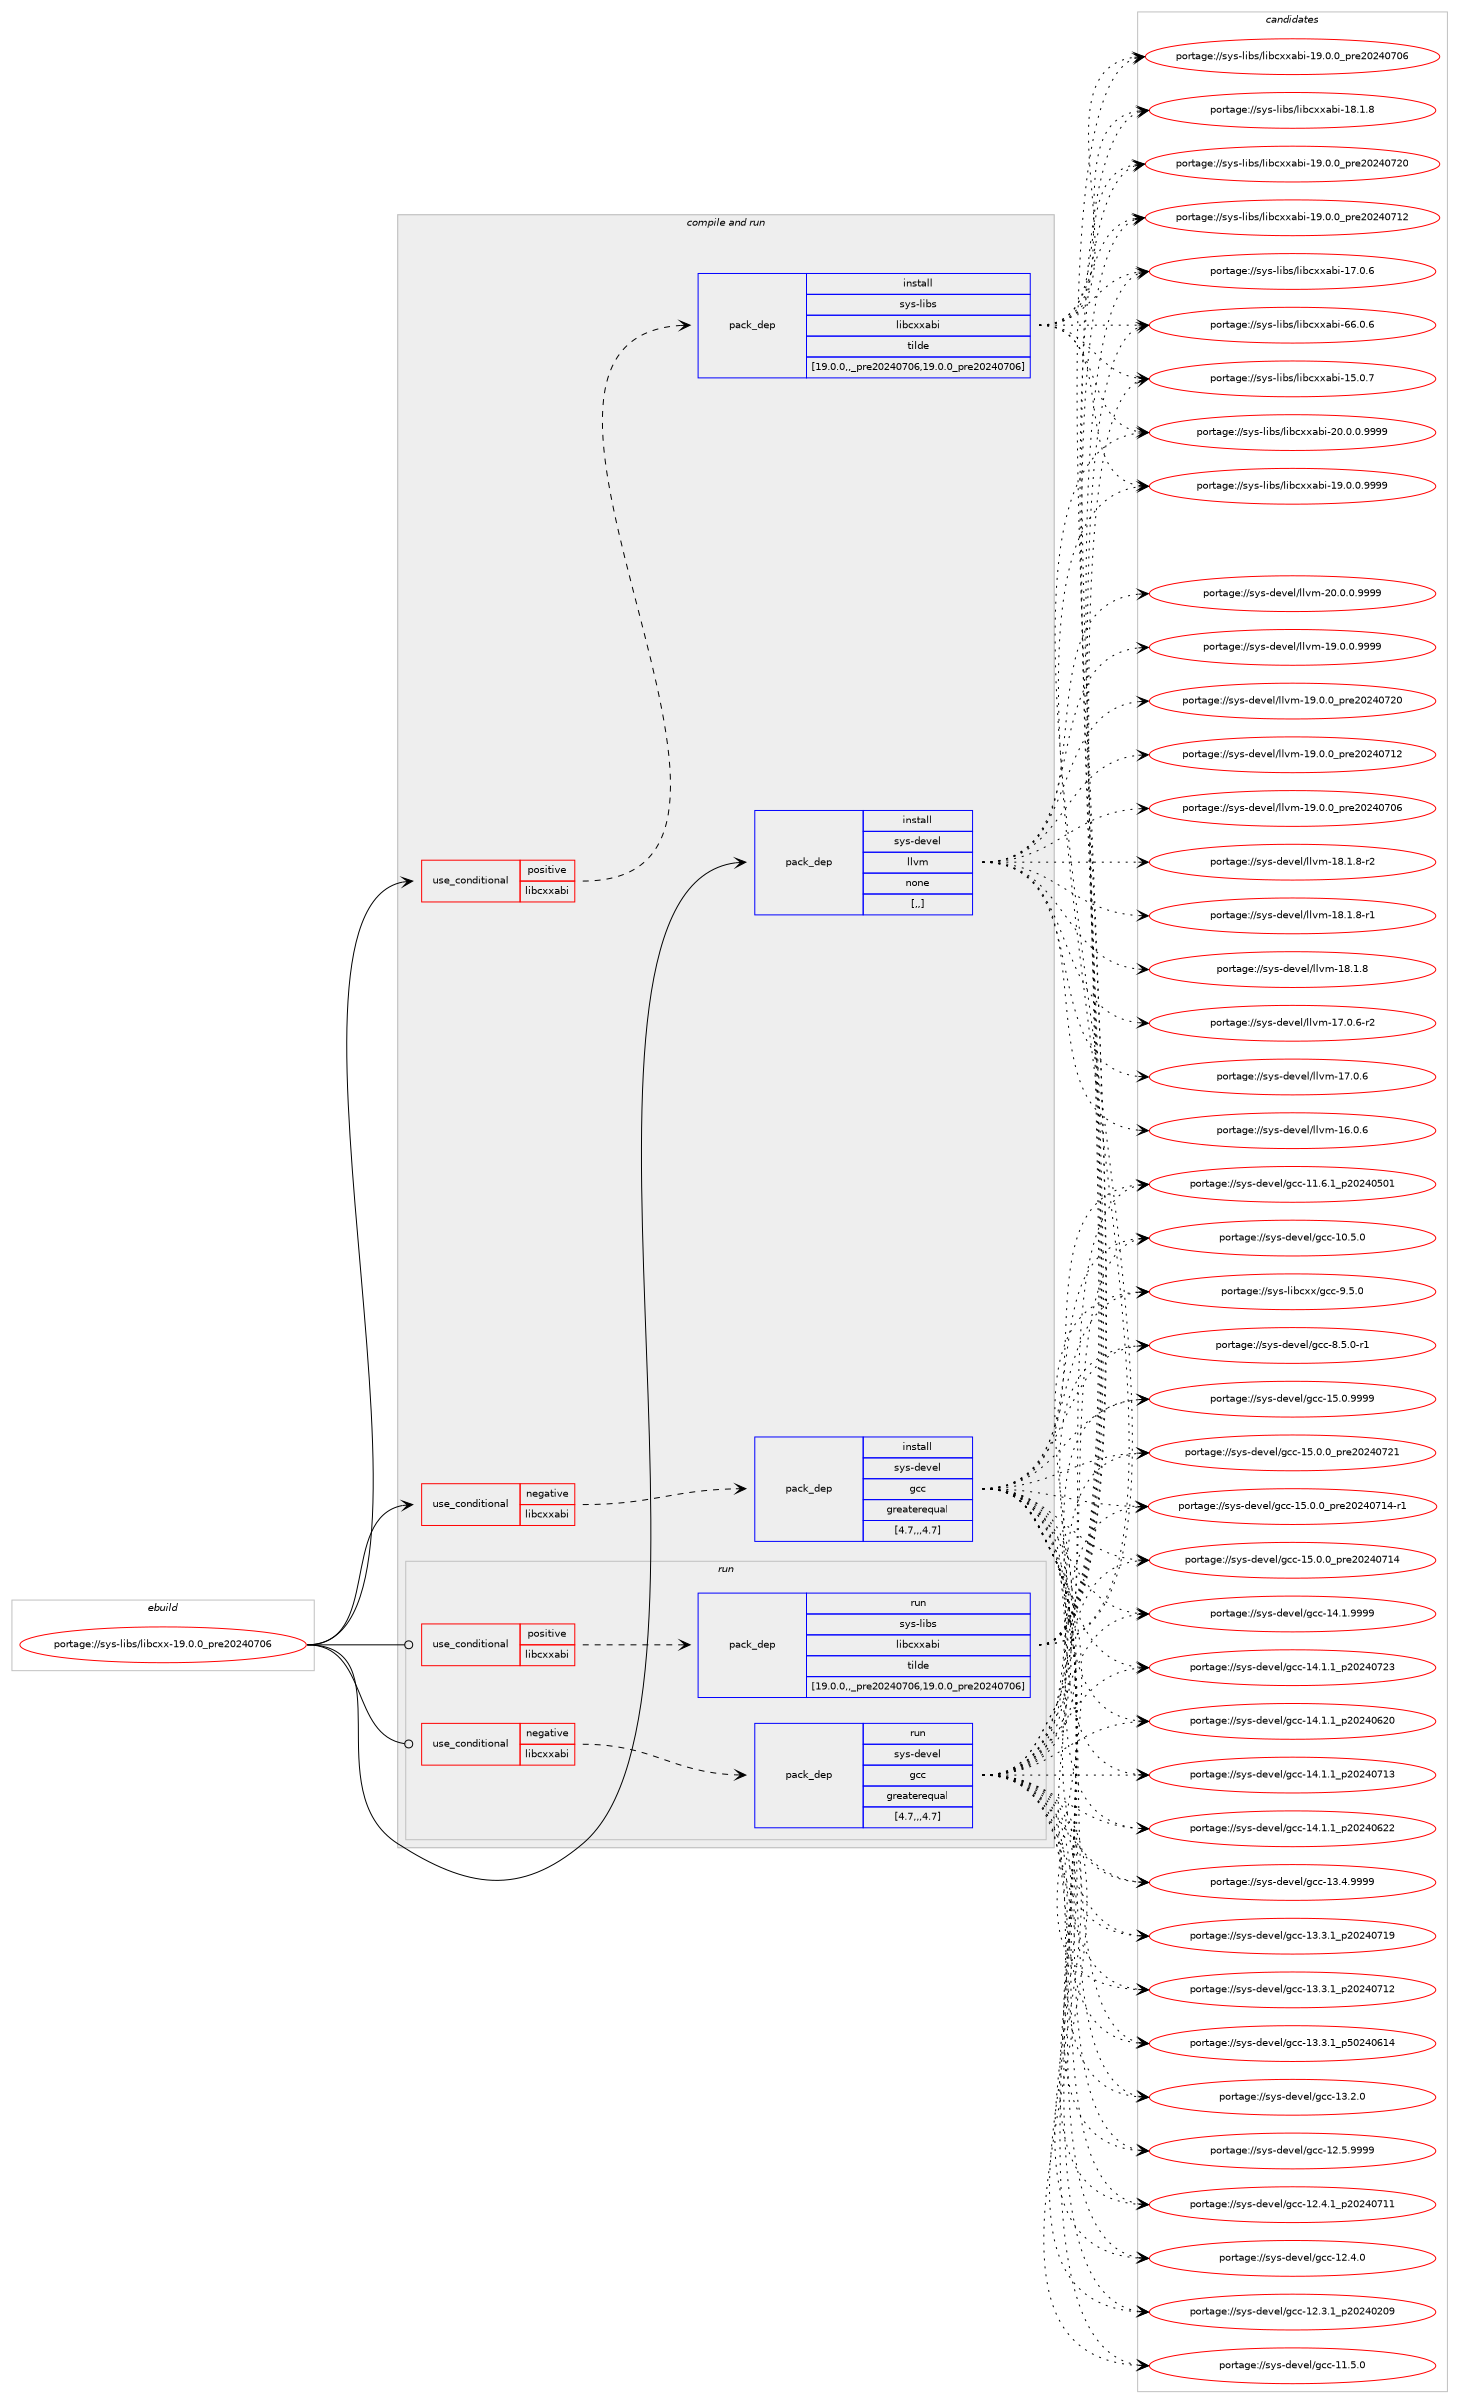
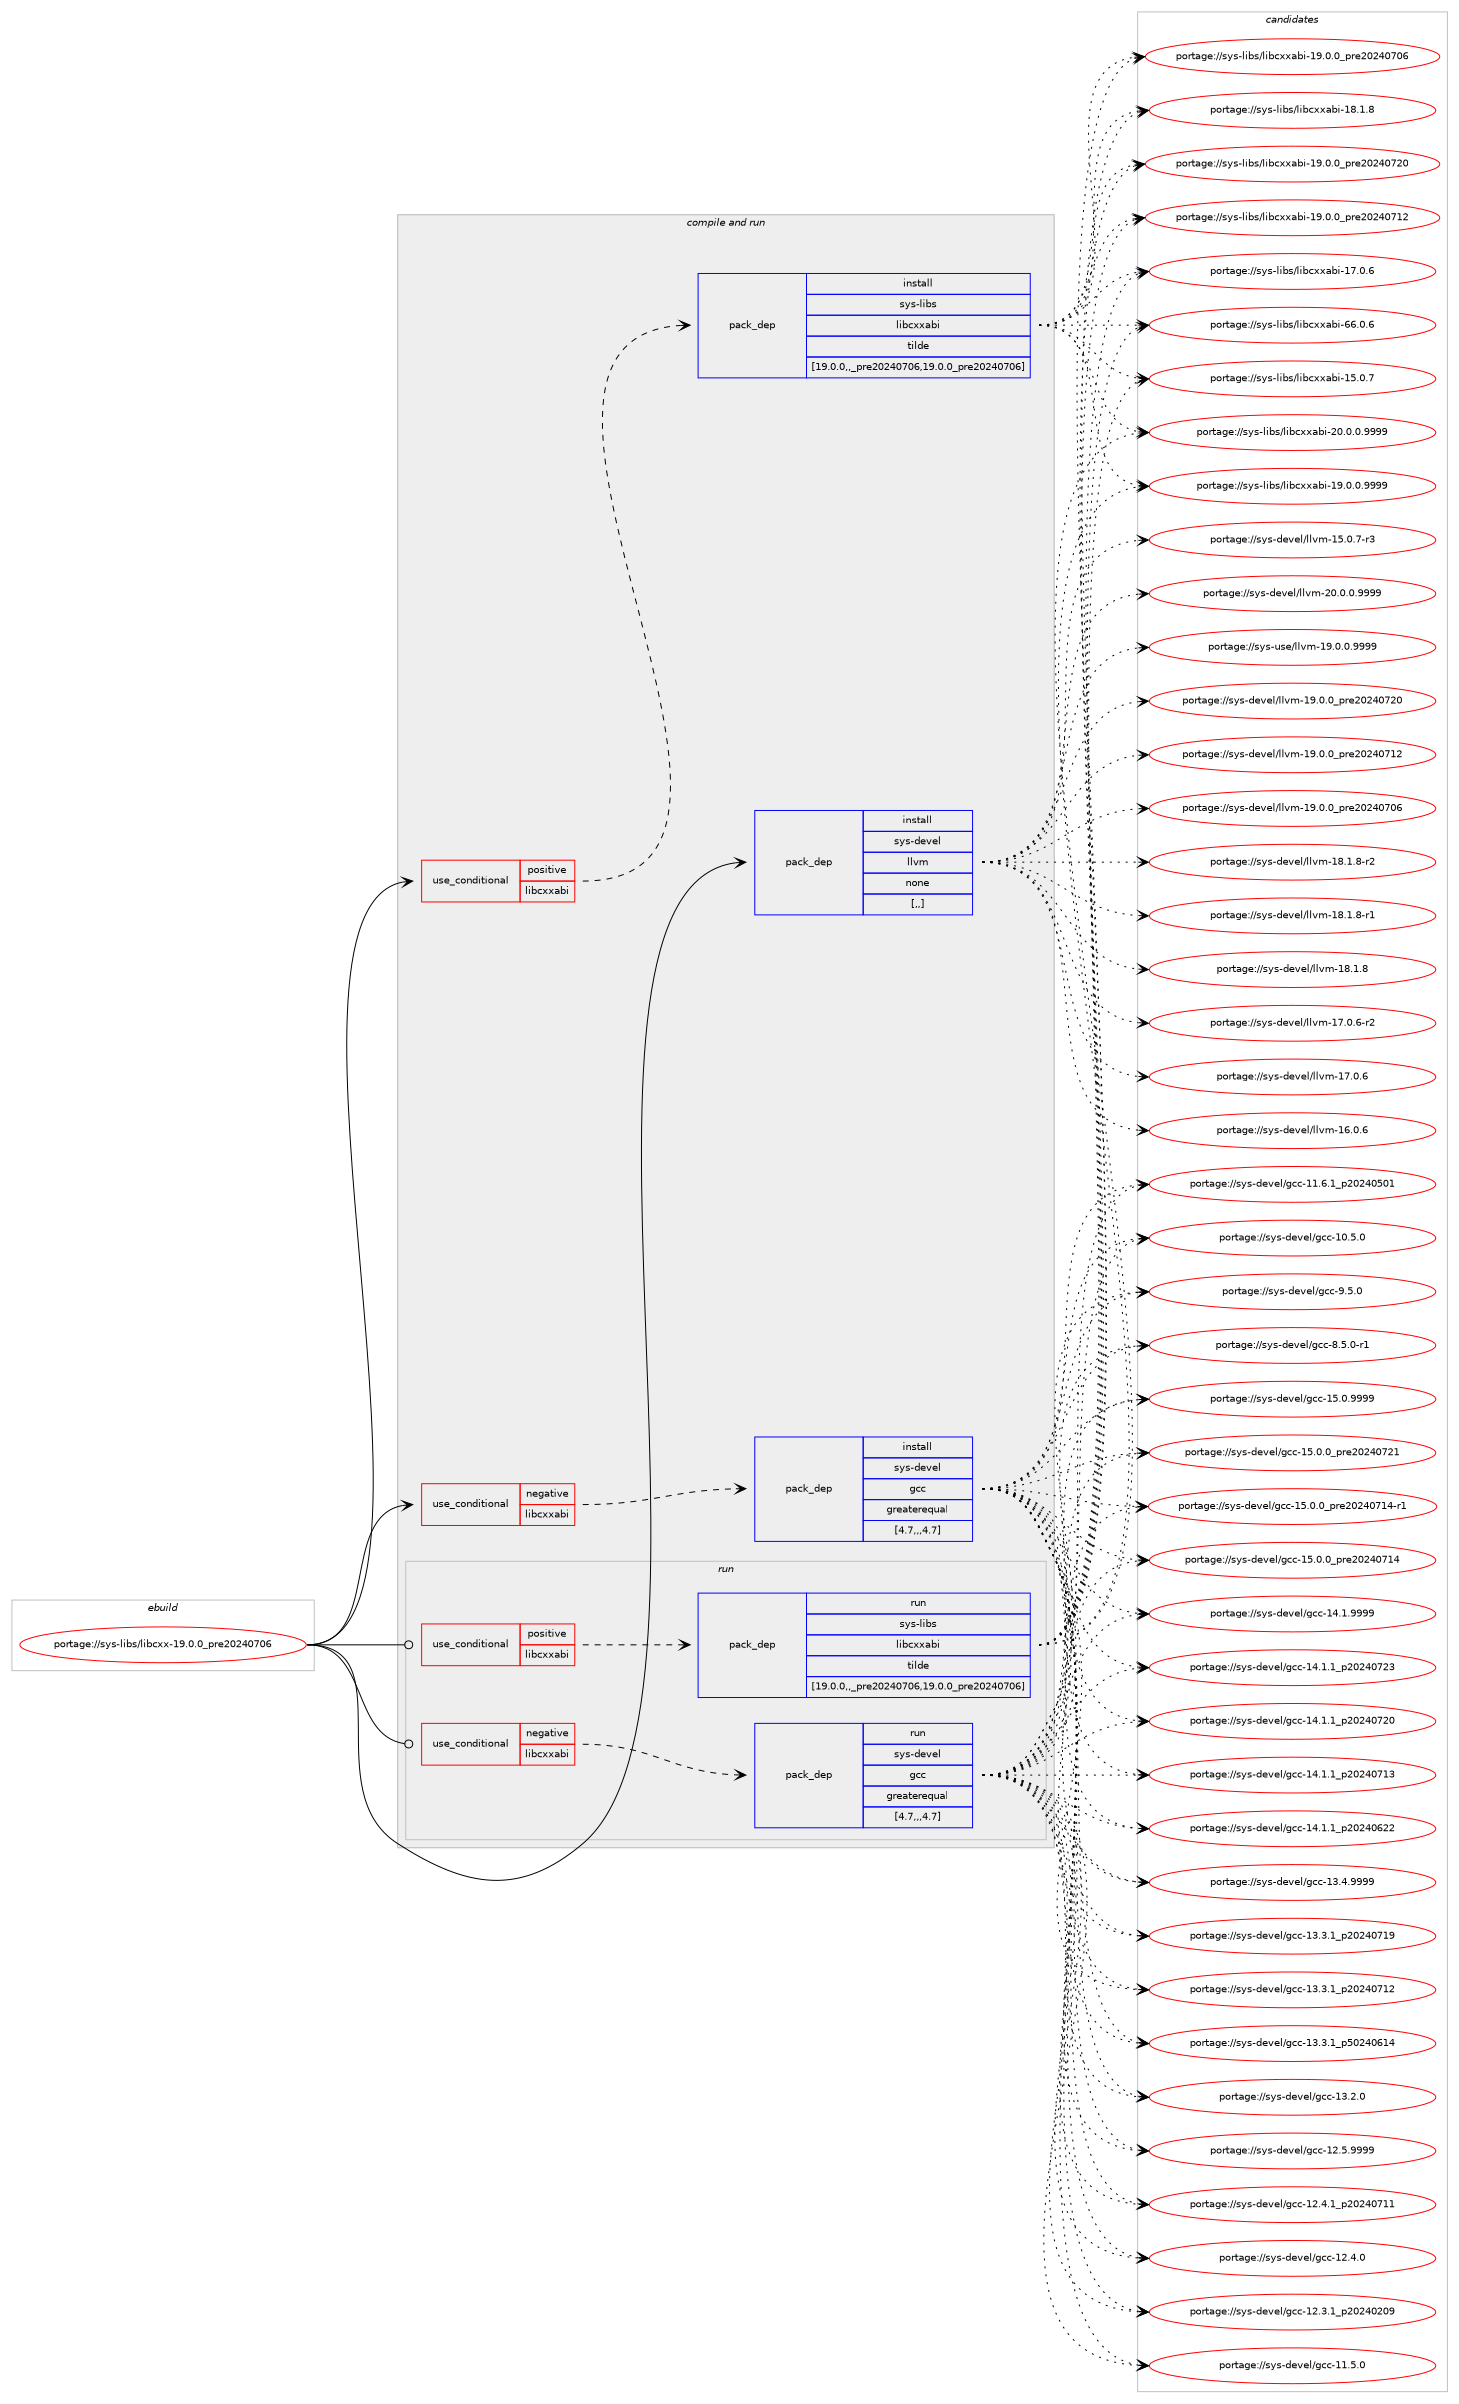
  digraph {
    compound=true
    concentrate=true
    fontname=Helvetica
    fontsize=10
    newrank=true
    rankdir=LR
    ranksep=1.5
    node [color=red fontname=Helvetica fontsize=10]
    edge [arrowhead=vee headport=w style=dotted tailport=e weight=100]
    n1 [label="portage://sys-libs/libcxx-19.0.0_pre20240706" width=4]
    n2 [color=blue label=<<TABLE BORDER="0" CELLBORDER="1" CELLSPACING="0" CELLPADDING="4" WIDTH="220"><TR><TD ROWSPAN="6" CELLPADDING="30">pack_dep</TD></TR><TR><TD WIDTH="110">install</TD></TR><TR><TD>sys-devel</TD></TR><TR><TD>gcc</TD></TR><TR><TD>greaterequal</TD></TR><TR><TD>[4.7,,,4.7]</TD></TR></TABLE>> shape=none]
    n3 [label=<<TABLE BORDER="0" CELLBORDER="1" CELLSPACING="0" CELLPADDING="4"><TR><TD ROWSPAN="3" CELLPADDING="10">use_conditional</TD></TR><TR><TD>negative</TD></TR><TR><TD>libcxxabi</TD></TR></TABLE>> shape=none]
    n4 [color=blue label=<<TABLE BORDER="0" CELLBORDER="1" CELLSPACING="0" CELLPADDING="4" WIDTH="220"><TR><TD ROWSPAN="6" CELLPADDING="30">pack_dep</TD></TR><TR><TD WIDTH="110">install</TD></TR><TR><TD>sys-libs</TD></TR><TR><TD>libcxxabi</TD></TR><TR><TD>tilde</TD></TR><TR><TD>[19.0.0,,_pre20240706,19.0.0_pre20240706]</TD></TR></TABLE>> shape=none]
    n5 [label=<<TABLE BORDER="0" CELLBORDER="1" CELLSPACING="0" CELLPADDING="4"><TR><TD ROWSPAN="3" CELLPADDING="10">use_conditional</TD></TR><TR><TD>positive</TD></TR><TR><TD>libcxxabi</TD></TR></TABLE>> shape=none]
    n6 [color=blue label=<<TABLE BORDER="0" CELLBORDER="1" CELLSPACING="0" CELLPADDING="4" WIDTH="220"><TR><TD ROWSPAN="6" CELLPADDING="30">pack_dep</TD></TR><TR><TD WIDTH="110">install</TD></TR><TR><TD>sys-devel</TD></TR><TR><TD>llvm</TD></TR><TR><TD>none</TD></TR><TR><TD>[,,]</TD></TR></TABLE>> shape=none]
    n7 [color=blue label=<<TABLE BORDER="0" CELLBORDER="1" CELLSPACING="0" CELLPADDING="4" WIDTH="220"><TR><TD ROWSPAN="6" CELLPADDING="30">pack_dep</TD></TR><TR><TD WIDTH="110">run</TD></TR><TR><TD>sys-devel</TD></TR><TR><TD>gcc</TD></TR><TR><TD>greaterequal</TD></TR><TR><TD>[4.7,,,4.7]</TD></TR></TABLE>> shape=none]
    n8 [label=<<TABLE BORDER="0" CELLBORDER="1" CELLSPACING="0" CELLPADDING="4"><TR><TD ROWSPAN="3" CELLPADDING="10">use_conditional</TD></TR><TR><TD>negative</TD></TR><TR><TD>libcxxabi</TD></TR></TABLE>> shape=none]
    n9 [color=blue label=<<TABLE BORDER="0" CELLBORDER="1" CELLSPACING="0" CELLPADDING="4" WIDTH="220"><TR><TD ROWSPAN="6" CELLPADDING="30">pack_dep</TD></TR><TR><TD WIDTH="110">run</TD></TR><TR><TD>sys-libs</TD></TR><TR><TD>libcxxabi</TD></TR><TR><TD>tilde</TD></TR><TR><TD>[19.0.0,,_pre20240706,19.0.0_pre20240706]</TD></TR></TABLE>> shape=none]
    n10 [label=<<TABLE BORDER="0" CELLBORDER="1" CELLSPACING="0" CELLPADDING="4"><TR><TD ROWSPAN="3" CELLPADDING="10">use_conditional</TD></TR><TR><TD>positive</TD></TR><TR><TD>libcxxabi</TD></TR></TABLE>> shape=none]
    n11 [label="portage://sys-devel/gcc-15.0.9999" width=4]
    n12 [label="portage://sys-devel/gcc-15.0.0_pre20240721" width=4]
    n13 [label="portage://sys-devel/gcc-15.0.0_pre20240714-r1" width=4]
    n14 [label="portage://sys-devel/gcc-15.0.0_pre20240714" width=4]
    n15 [label="portage://sys-devel/gcc-14.1.9999" width=4]
    n16 [label="portage://sys-devel/gcc-14.1.1_p20240723" width=4]
-   n17 [label="portage://sys-devel/gcc-14.1.1_p20240620" width=4]
+   n17 [label="portage://sys-devel/gcc-14.1.1_p20240720" width=4]
    n18 [label="portage://sys-devel/gcc-14.1.1_p20240713" width=4]
    n19 [label="portage://sys-devel/gcc-14.1.1_p20240622" width=4]
    n20 [label="portage://sys-devel/gcc-13.4.9999" width=4]
    n21 [label="portage://sys-devel/gcc-13.3.1_p20240719" width=4]
    n22 [label="portage://sys-devel/gcc-13.3.1_p20240712" width=4]
    n23 [label="portage://sys-devel/gcc-13.3.1_p50240614" width=4]
    n24 [label="portage://sys-devel/gcc-13.2.0" width=4]
    n25 [label="portage://sys-devel/gcc-12.5.9999" width=4]
    n26 [label="portage://sys-devel/gcc-12.4.1_p20240711" width=4]
    n27 [label="portage://sys-devel/gcc-12.4.0" width=4]
    n28 [label="portage://sys-devel/gcc-12.3.1_p20240209" width=4]
    n29 [label="portage://sys-devel/gcc-11.5.0" width=4]
    n30 [label="portage://sys-devel/gcc-11.6.1_p20240501" width=4]
    n31 [label="portage://sys-devel/gcc-10.5.0" width=4]
-   n32 [label="portage://sys-libcxx/gcc-9.5.0" width=4]
+   n32 [label="portage://sys-devel/gcc-9.5.0" width=4]
    n33 [label="portage://sys-devel/gcc-8.5.0-r1" width=4]
    n34 [label="portage://sys-libs/libcxxabi-20.0.0.9999" width=4]
    n35 [label="portage://sys-libs/libcxxabi-19.0.0.9999" width=4]
    n36 [label="portage://sys-libs/libcxxabi-19.0.0_pre20240720" width=4]
    n37 [label="portage://sys-libs/libcxxabi-19.0.0_pre20240712" width=4]
    n38 [label="portage://sys-libs/libcxxabi-19.0.0_pre20240706" width=4]
    n39 [label="portage://sys-libs/libcxxabi-18.1.8" width=4]
    n40 [label="portage://sys-libs/libcxxabi-17.0.6" width=4]
    n41 [label="portage://sys-libs/libcxxabi-66.0.6" width=4]
    n42 [label="portage://sys-libs/libcxxabi-15.0.7" width=4]
    n43 [label="portage://sys-devel/llvm-20.0.0.9999" width=4]
-   n44 [label="portage://sys-devel/llvm-19.0.0.9999" width=4]
+   n44 [label="portage://sys-use/llvm-19.0.0.9999" width=4]
    n45 [label="portage://sys-devel/llvm-19.0.0_pre20240720" width=4]
    n46 [label="portage://sys-devel/llvm-19.0.0_pre20240712" width=4]
    n47 [label="portage://sys-devel/llvm-19.0.0_pre20240706" width=4]
    n48 [label="portage://sys-devel/llvm-18.1.8-r2" width=4]
    n49 [label="portage://sys-devel/llvm-18.1.8-r1" width=4]
    n50 [label="portage://sys-devel/llvm-18.1.8" width=4]
    n51 [label="portage://sys-devel/llvm-17.0.6-r2" width=4]
    n52 [label="portage://sys-devel/llvm-17.0.6" width=4]
    n53 [label="portage://sys-devel/llvm-16.0.6" width=4]
+   n54 [label="portage://sys-devel/llvm-15.0.7-r3" width=4]
    subgraph cluster_1 {
      color=gray
      label=<<i>ebuild</i>>
      n1
    }
    subgraph cluster_2 {
      color=gray
      label=<<i>dependencies</i>>
      subgraph cluster_3 {
        color=gray
        fillcolor="#eeeeee"
        label=<<i>compile</i>>
        style=filled
        subgraph sub_4 {
          color=gray
          fillcolor="#eeeeee"
          label=<<i>compile</i>>
          style=filled
          n3
          subgraph sub_5 {
            color=gray
            fillcolor="#eeeeee"
            label=<<i>compile</i>>
            style=filled
            n2
          }
        }
        subgraph sub_6 {
          color=gray
          fillcolor="#eeeeee"
          label=<<i>compile</i>>
          style=filled
          n5
          subgraph sub_7 {
            color=gray
            fillcolor="#eeeeee"
            label=<<i>compile</i>>
            style=filled
            n4
          }
        }
        subgraph sub_8 {
          color=gray
          fillcolor="#eeeeee"
          label=<<i>compile</i>>
          style=filled
          n6
        }
      }
      subgraph cluster_9 {
        color=gray
        fillcolor="#eeeeee"
        label=<<i>compile and run</i>>
        style=filled
      }
      subgraph cluster_10 {
        color=gray
        fillcolor="#eeeeee"
        label=<<i>run</i>>
        style=filled
        subgraph sub_11 {
          color=gray
          fillcolor="#eeeeee"
          label=<<i>run</i>>
          style=filled
          n8
          subgraph sub_12 {
            color=gray
            fillcolor="#eeeeee"
            label=<<i>run</i>>
            style=filled
            n7
          }
        }
        subgraph sub_13 {
          color=gray
          fillcolor="#eeeeee"
          label=<<i>run</i>>
          style=filled
          n10
          subgraph sub_14 {
            color=gray
            fillcolor="#eeeeee"
            label=<<i>run</i>>
            style=filled
            n9
          }
        }
      }
    }
    subgraph cluster_15 {
      color=gray
      label=<<i>candidates</i>>
      rank=same
      subgraph sub_16 {
        color=black
        label=<<i>candidates</i>>
        nodesep=1
        rank=same
        n11
        n12
        n13
        n14
        n15
        n16
        n17
        n18
        n19
        n20
        n21
        n22
        n23
        n24
        n25
        n26
        n27
        n28
        n29
        n30
        n31
        n32
        n33
      }
      subgraph sub_17 {
        color=black
        label=<<i>candidates</i>>
        nodesep=1
        rank=same
        n34
        n35
        n36
        n37
        n38
        n39
        n40
        n41
        n42
      }
      subgraph sub_18 {
        color=black
        label=<<i>candidates</i>>
        nodesep=1
        rank=same
        n43
        n44
        n45
        n46
        n47
        n48
        n49
        n50
        n51
        n52
        n53
+       n54
      }
      subgraph sub_19 {
        color=black
        label=<<i>candidates</i>>
        nodesep=1
        rank=same
        n11
        n12
        n13
        n14
        n15
        n16
        n17
        n18
        n19
        n20
        n21
        n22
        n23
        n24
        n25
        n26
        n27
        n28
        n29
        n30
        n31
        n32
        n33
      }
      subgraph sub_20 {
        color=black
        label=<<i>candidates</i>>
        nodesep=1
        rank=same
        n34
        n35
        n36
        n37
        n38
        n39
        n40
        n41
        n42
      }
    }
    n1 -> n3 [style=solid weight=20]
    n1 -> n5 [style=solid weight=20]
    n1 -> n6 [style=solid weight=20]
    n1 -> n8 [arrowhead=odot style=solid weight=20]
    n1 -> n10 [arrowhead=odot style=solid weight=20]
    n2 -> n11
    n2 -> n12
    n2 -> n13
    n2 -> n14
    n2 -> n15
    n2 -> n16
    n2 -> n17
    n2 -> n18
    n2 -> n19
    n2 -> n20
    n2 -> n21
    n2 -> n22
    n2 -> n23
    n2 -> n24
    n2 -> n25
    n2 -> n26
    n2 -> n27
    n2 -> n28
    n2 -> n29
    n2 -> n30
    n2 -> n31
    n2 -> n32
    n2 -> n33
    n3 -> n2 [style=dashed weight=20]
    n4 -> n34
    n4 -> n35
    n4 -> n36
    n4 -> n37
    n4 -> n38
    n4 -> n39
    n4 -> n40
    n4 -> n41
    n4 -> n42
    n5 -> n4 [style=dashed weight=20]
    n6 -> n43
    n6 -> n44
    n6 -> n45
    n6 -> n46
    n6 -> n47
    n6 -> n48
    n6 -> n49
    n6 -> n50
    n6 -> n51
    n6 -> n52
    n6 -> n53
+   n6 -> n54
    n7 -> n11
    n7 -> n12
    n7 -> n13
    n7 -> n14
    n7 -> n15
    n7 -> n16
    n7 -> n17
    n7 -> n18
    n7 -> n19
    n7 -> n20
    n7 -> n21
    n7 -> n22
    n7 -> n23
    n7 -> n24
    n7 -> n25
    n7 -> n26
    n7 -> n27
    n7 -> n28
    n7 -> n29
    n7 -> n30
    n7 -> n31
    n7 -> n32
    n7 -> n33
    n8 -> n7 [style=dashed weight=20]
    n9 -> n34
    n9 -> n35
    n9 -> n36
    n9 -> n37
    n9 -> n38
    n9 -> n39
    n9 -> n40
    n9 -> n41
    n9 -> n42
    n10 -> n9 [style=dashed weight=20]
  }
